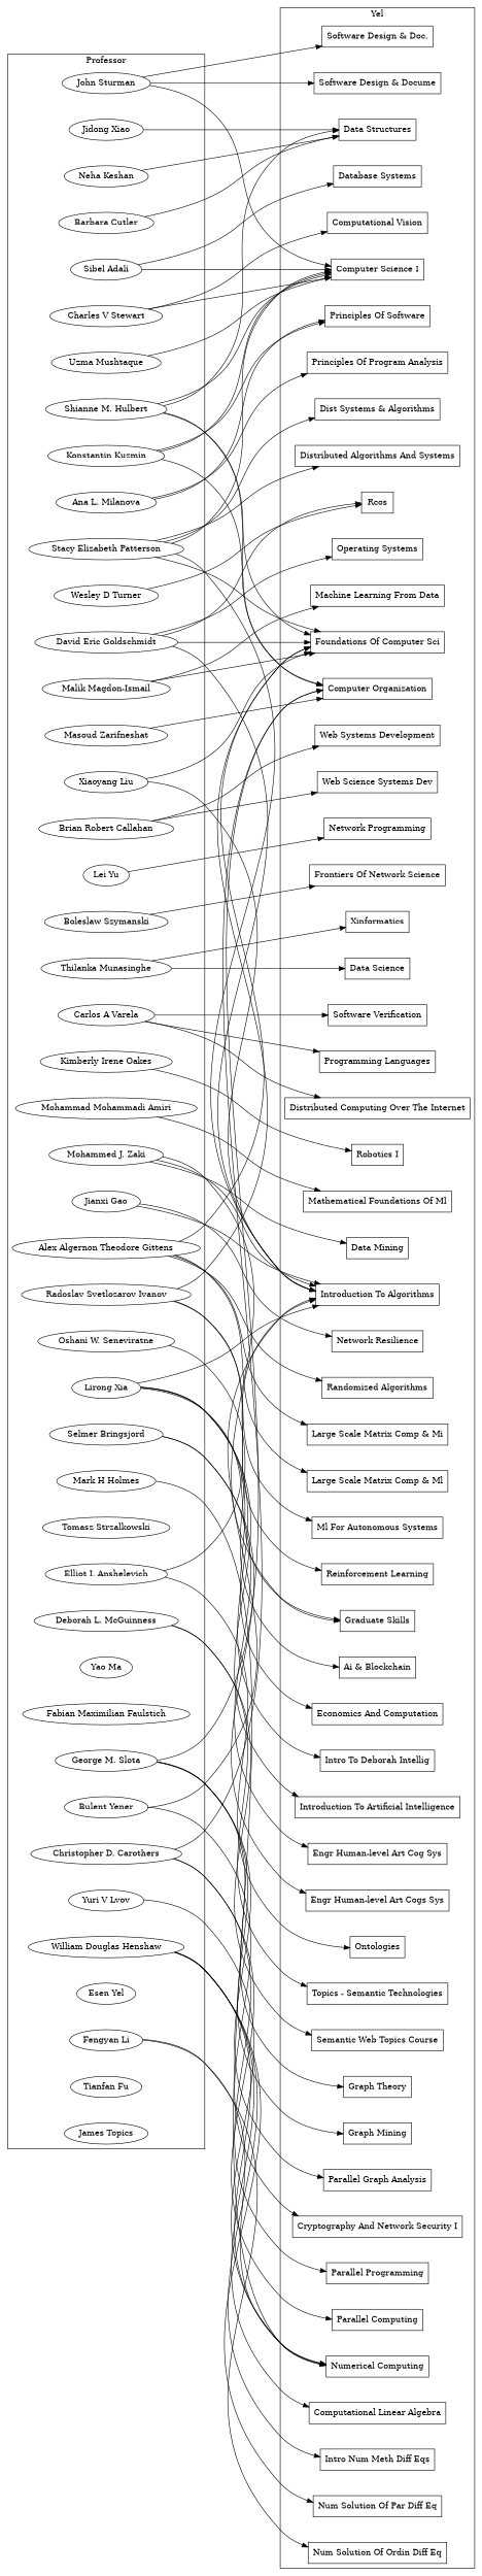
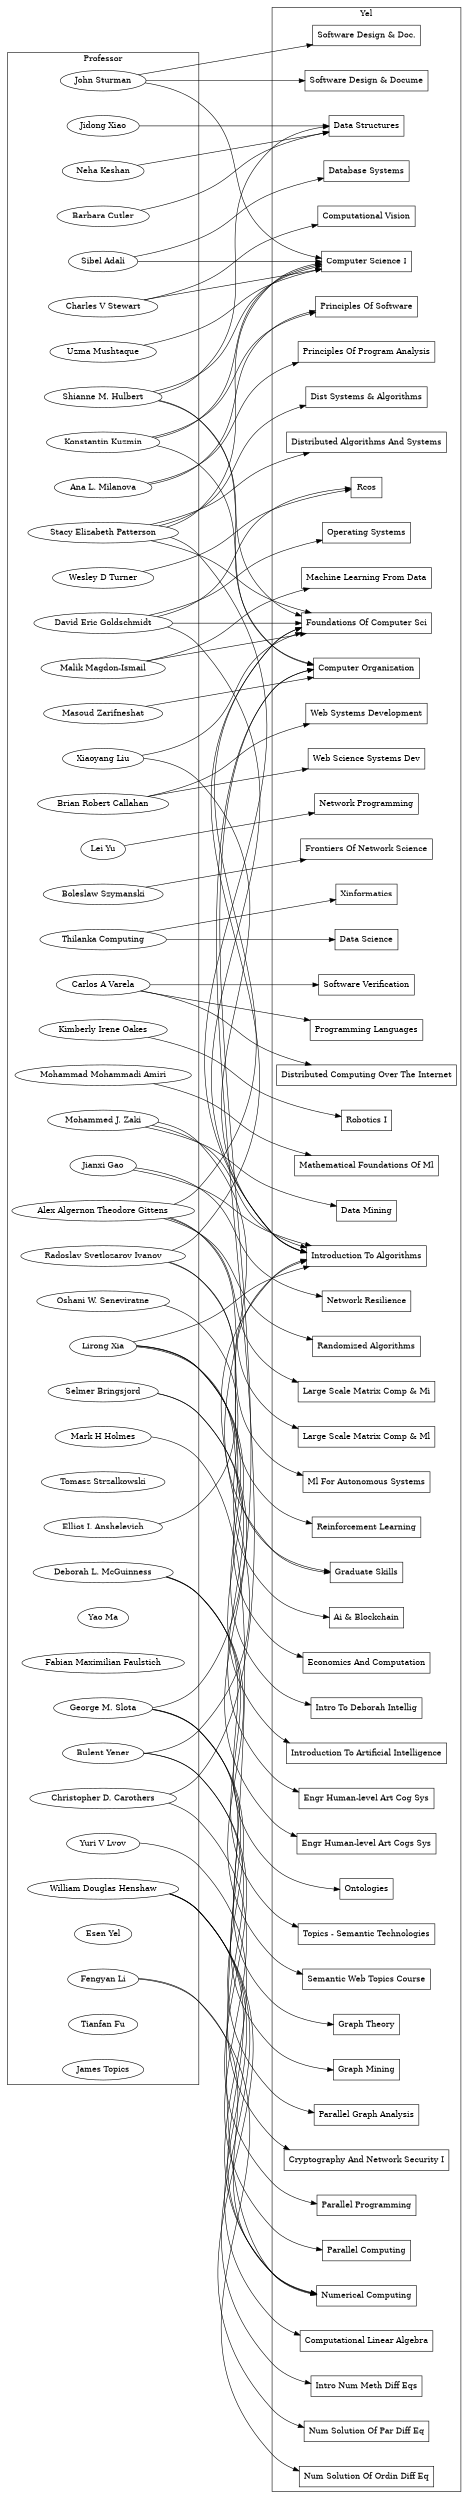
  digraph {
    compound=true
    nodesep=0.6
    rankdir=LR
    ranksep=2
    node [shape=polygon]
    edge [weight=10.0]
    n1 [label="Uzma Mushtaque" shape=""]
    n2 [label="Shianne M. Hulbert" shape=""]
    n3 [label="John Sturman" shape=""]
    n4 [label="Jidong Xiao" shape=""]
    n5 [label="Neha Keshan" shape=""]
    n6 [label="David Eric Goldschmidt" shape=""]
    n7 [label="Xiaoyang Liu" shape=""]
    n8 [label="Stacy Elizabeth Patterson" shape=""]
    n9 [label="Konstantin Kuzmin" shape=""]
    n10 [label="Masoud Zarifneshat" shape=""]
    n11 [label="Brian Robert Callahan" shape=""]
    n12 [label="Wesley D Turner" shape=""]
    n13 [label="Malik Magdon-Ismail" shape=""]
    n14 [label="Lei Yu" shape=""]
    n15 [label="Boleslaw Szymanski" shape=""]
-   n16 [label="Thilanka Munasinghe" shape=""]
+   n16 [label="Thilanka Computing" shape=""]
    n17 [label="Sibel Adali" shape=""]
    n18 [label="Mohammed J. Zaki" shape=""]
    n19 [label="Carlos A Varela" shape=""]
    n20 [label="Kimberly Irene Oakes" shape=""]
    n21 [label="Barbara Cutler" shape=""]
    n22 [label="Mark H Holmes" shape=""]
    n23 [label="Ana L. Milanova" shape=""]
    n24 [label="Mohammad Mohammadi Amiri" shape=""]
    n25 [label="Jianxi Gao" shape=""]
    n26 [label="Alex Algernon Theodore Gittens" shape=""]
    n27 [label="Radoslav Svetlozarov Ivanov" shape=""]
    n28 [label="Oshani W. Seneviratne" shape=""]
    n29 [label="Charles V Stewart" shape=""]
    n30 [label="Lirong Xia" shape=""]
    n31 [label="Selmer Bringsjord" shape=""]
    n32 [label="Tomasz Strzalkowski" shape=""]
    n33 [label="Elliot I. Anshelevich" shape=""]
    n34 [label="Deborah L. McGuinness" shape=""]
    n35 [label="Yao Ma" shape=""]
    n36 [label="Fabian Maximilian Faulstich" shape=""]
    n37 [label="Bulent Yener" shape=""]
    n38 [label="George M. Slota" shape=""]
    n39 [label="Christopher D. Carothers" shape=""]
    n40 [label="Yuri V Lvov" shape=""]
    n41 [label="William Douglas Henshaw" shape=""]
    n42 [label="Esen Yel" shape=""]
    n43 [label="Fengyan Li" shape=""]
    n44 [label="Tianfan Fu" shape=""]
    n45 [label="James Topics" shape=""]
    n46 [label="Computer Science I"]
    n47 [label="Data Structures"]
    n48 [label="Foundations Of Computer Sci"]
    n49 [label="Introduction To Algorithms"]
    n50 [label="Computer Organization"]
    n51 [label="Machine Learning From Data"]
    n52 [label="Database Systems"]
    n53 [label="Data Mining"]
    n54 [label="Programming Languages"]
    n55 [label="Dist Systems & Algorithms"]
    n56 [label="Distributed Algorithms And Systems"]
    n57 [label="Intro To Deborah Intellig"]
    n58 [label="Operating Systems"]
    n59 [label="Graph Theory"]
    n60 [label="Computational Vision"]
    n61 [label="Parallel Programming"]
    n62 [label="Software Design & Docume"]
    n63 [label="Parallel Computing"]
    n64 [label="Graduate Skills"]
    n65 [label="Cryptography And Network Security I"]
    n66 [label="Software Design & Doc."]
    n67 [label="Principles Of Software"]
    n68 [label="Graph Mining"]
    n69 [label="Data Science"]
    n70 [label="Ml For Autonomous Systems"]
    n71 [label="Network Programming"]
    n72 [label="Frontiers Of Network Science"]
    n73 [label="Robotics I"]
    n74 [label="Numerical Computing"]
    n75 [label="Reinforcement Learning"]
    n76 [label="Ai & Blockchain"]
    n77 [label="Mathematical Foundations Of Ml"]
    n78 [label="Introduction To Artificial Intelligence"]
    n79 [label=Rcos]
    n80 [label=Xinformatics]
    n81 [label="Principles Of Program Analysis"]
    n82 [label="Software Verification"]
    n83 [label="Economics And Computation"]
    n84 [label="Web Science Systems Dev"]
    n85 [label="Num Solution Of Par Diff Eq"]
    n86 [label="Web Systems Development"]
    n87 [label="Randomized Algorithms"]
    n88 [label="Topics - Semantic Technologies"]
    n89 [label="Network Resilience"]
    n90 [label="Distributed Computing Over The Internet"]
    n91 [label="Large Scale Matrix Comp & Ml"]
    n92 [label="Large Scale Matrix Comp & Mi"]
    n93 [label=Ontologies]
    n94 [label="Computational Linear Algebra"]
    n95 [label="Parallel Graph Analysis"]
    n96 [label="Semantic Web Topics Course"]
    n97 [label="Intro Num Meth Diff Eqs"]
    n98 [label="Engr Human-level Art Cogs Sys"]
    n99 [label="Num Solution Of Ordin Diff Eq"]
    n100 [label="Engr Human-level Art Cog Sys"]
    subgraph cluster_1 {
      label=Professor
      n1
      n2
      n3
      n4
      n5
      n6
      n7
      n8
      n9
      n10
      n11
      n12
      n13
      n14
      n15
      n16
      n17
      n18
      n19
      n20
      n21
      n22
      n23
      n24
      n25
      n26
      n27
      n28
      n29
      n30
      n31
      n32
      n33
      n34
      n35
      n36
      n37
      n38
      n39
      n40
      n41
      n42
      n43
      n44
      n45
    }
    subgraph cluster_2 {
      label=Yel
      n46
      n47
      n48
      n49
      n50
      n51
      n52
      n53
      n54
      n55
      n56
      n57
      n58
      n59
      n60
      n61
      n62
      n63
      n64
      n65
      n66
      n67
      n68
      n69
      n70
      n71
      n72
      n73
      n74
      n75
      n76
      n77
      n78
      n79
      n80
      n81
      n82
      n83
      n84
      n85
      n86
      n87
      n88
      n89
      n90
      n91
      n92
      n93
      n94
      n95
      n96
      n97
      n98
      n99
      n100
    }
    n1 -> n46 [weight=8.539325842696629]
    n2 -> n46 [weight=3.7119113573407203]
    n2 -> n47 [weight=2.96398891966759]
    n2 -> n48 [weight=1.2742382271468145]
    n2 -> n50 [weight=1.0526315789473684]
    n3 -> n46 [weight=2.096774193548387]
    n3 -> n62 [weight=4.032258064516129]
    n3 -> n66 [weight=2.903225806451613]
    n4 -> n47 [weight=9.512195121951219]
    n5 -> n47 [weight=9.200000000000001]
    n6 -> n48 [weight=1.153846153846154]
    n6 -> n49 [weight=1.153846153846154]
    n6 -> n58 [weight=1.0256410256410255]
    n6 -> n79 [weight=1.2179487179487178]
    n7 -> n48 [weight=4.545454545454545]
    n7 -> n49 [weight=4.545454545454545]
    n8 -> n46 [weight=6.597222222222222]
    n8 -> n48 [weight=4.0476190476190474]
    n8 -> n49 [weight=1.4285714285714284]
    n8 -> n55 [weight=1.4285714285714284]
    n8 -> n56 [weight=1.1904761904761905]
    n9 -> n46 [weight=2.988505747126437]
    n9 -> n50 [weight=3.9080459770114944]
    n9 -> n67 [weight=1.1494252873563218]
    n10 -> n50
    n11 -> n84 [weight=3.333333333333333]
    n11 -> n86 [weight=1.6666666666666665]
    n12 -> n79 [weight=1.1111111111111112]
    n13 -> n48 [weight=5.555555555555555]
    n13 -> n51 [weight=3.333333333333333]
    n14 -> n71
    n15 -> n72
    n16 -> n69 [weight=4.545454545454545]
    n16 -> n80 [weight=3.6363636363636367]
    n17 -> n46 [weight=7.027027027027027]
    n17 -> n52 [weight=2.1621621621621623]
    n18 -> n49 [weight=4.0]
    n18 -> n53 [weight=2.444444444444444]
    n18 -> n64 [weight=1.3333333333333333]
    n19 -> n54 [weight=4.615384615384616]
    n19 -> n82 [weight=1.5384615384615385]
    n19 -> n90 [weight=1.9230769230769231]
    n20 -> n73
    n21 -> n47 [weight=8.571428571428571]
    n22 -> n74
    n23 -> n67 [weight=1.875]
    n23 -> n81 [weight=3.75]
    n24 -> n77
    n25 -> n49 [weight=6.451612903225806]
    n25 -> n89 [weight=1.6129032258064515]
    n26 -> n48 [weight=4.666666666666667]
    n26 -> n87 [weight=2.0]
    n26 -> n91 [weight=1.0]
    n26 -> n92 [weight=1.0]
    n27 -> n48 [weight=6.666666666666666]
    n27 -> n70 [weight=1.1111111111111112]
    n27 -> n75 [weight=2.2222222222222223]
    n28 -> n76
    n29 -> n46 [weight=6.363636363636363]
    n29 -> n60 [weight=3.6363636363636367]
    n30 -> n49 [weight=3.076923076923077]
    n30 -> n57 [weight=1.5384615384615385]
    n30 -> n64 [weight=2.051282051282051]
    n30 -> n78 [weight=1.282051282051282]
    n30 -> n83 [weight=1.0256410256410255]
    n31 -> n98 [weight=5.0]
    n31 -> n100 [weight=5.0]
    n33 -> n49 [weight=4.590163934426229]
    n34 -> n88 [weight=2.0]
-   n33 -> n93 [weight=6.0]
+   n34 -> n93 [weight=6.0]
    n34 -> n96 [weight=2.0]
    n37 -> n49 [weight=6.226415094339623]
    n37 -> n65 [weight=1.8867924528301887]
    n38 -> n50 [weight=4.827586206896552]
    n38 -> n59 [weight=2.413793103448276]
    n38 -> n68 [weight=1.3793103448275863]
    n38 -> n95 [weight=1.3793103448275863]
    n39 -> n50 [weight=1.5384615384615385]
-   n39 -> n61 [weight=3.4615384615384617]
+   n37 -> n61 [weight=3.4615384615384617]
    n39 -> n63 [weight=3.4615384615384617]
    n40 -> n74
    n41 -> n74 [weight=3.75]
    n41 -> n85 [weight=2.5]
    n41 -> n94 [weight=2.5]
    n41 -> n97 [weight=1.25]
    n43 -> n74 [weight=6.666666666666666]
    n43 -> n99 [weight=3.333333333333333]
  }
